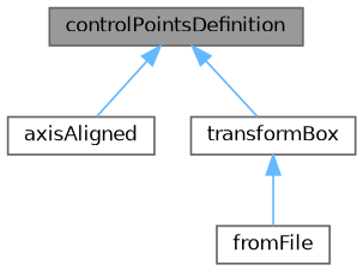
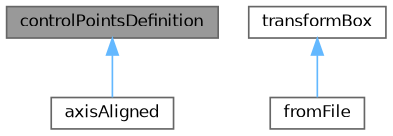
  digraph {
    node [color=gray40 fillcolor=white fontname=Helvetica fontsize=10 shape=box style=filled]
    edge [color=steelblue1 dir=back fontname=Helvetica fontsize=10 labelfontname=Helvetica labelfontsize=10 style=solid]
    n1 [fillcolor=grey60 fontcolor=black height=0.2 label=controlPointsDefinition width=0.4]
    n2 [height=0.2 label=axisAligned width=0.4]
    n3 [height=0.2 label=transformBox width=0.4]
    n4 [height=0.2 label=fromFile width=0.4]
    n1 -> n2
-   n1 -> n3
    n3 -> n4
  }
